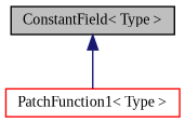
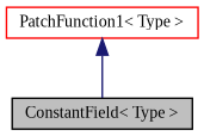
  digraph {
    fontname="Liberation Serif"
    node [fontname="Liberation Serif" fontsize=10 shape=record]
    n1 [color=black fillcolor=grey75 fontcolor=black height=0.2 label="ConstantField\< Type \>" style=filled width=0.4]
    n2 [color=red height=0.2 label="PatchFunction1\< Type \>" width=0.4]
-   n1 -> n2 [color=midnightblue dir=back fontname="Liberation Serif" fontsize=10 labelfontname=Helvetica labelfontsize=10 style=solid]
+   n2 -> n1 [color=midnightblue dir=back fontname="Liberation Serif" fontsize=10 labelfontname=Helvetica labelfontsize=10 style=solid]
  }
